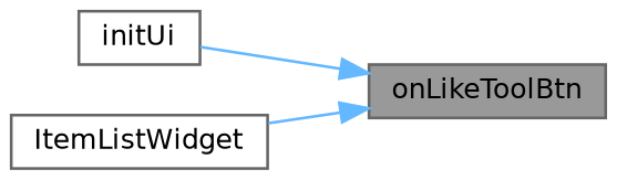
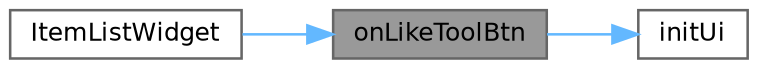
  digraph {
    rankdir=RL
    node [color=grey40 fillcolor=white fontname=Helvetica fontsize=10 shape=box style=filled]
    edge [color=steelblue1 dir=back fontname=Helvetica fontsize=10 labelfontname=Helvetica labelfontsize=10 style=solid]
    n1 [color=gray40 fillcolor=grey60 fontcolor=black height=0.2 label=onLikeToolBtn width=0.4]
    n2 [height=0.2 label=initUi width=0.4]
    n3 [height=0.2 label=ItemListWidget width=0.4]
-   n1 -> n2
+   n2 -> n1
    n1 -> n3
  }
